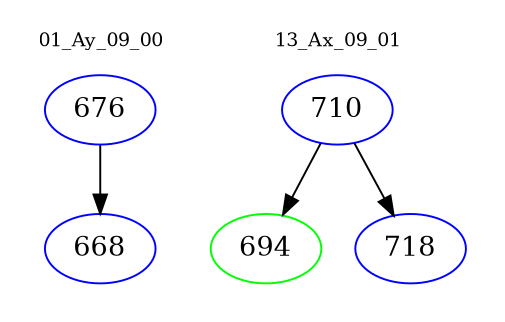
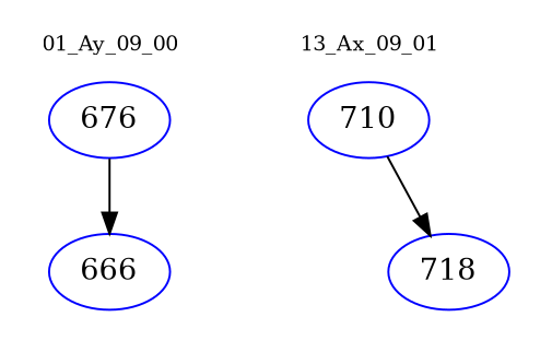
  digraph {
    node [color=blue]
    edge [color=black]
    n1 [label=676]
-   n2 [label=668]
+   n2 [label=666]
    n3 [label=710]
-   n4 [color=green label=694]
    n5 [label=718]
    subgraph cluster_1 {
      color=white
      fontsize=10
      label="01_Ay_09_00"
      n1
      n2
    }
    subgraph cluster_2 {
      color=white
      fontsize=10
      label="13_Ax_09_01"
      n3
-     n4
      n5
    }
    n1 -> n2
-   n3 -> n4
    n3 -> n5
  }
